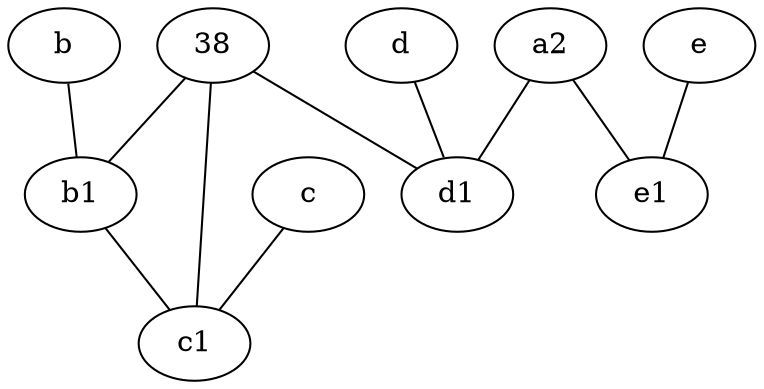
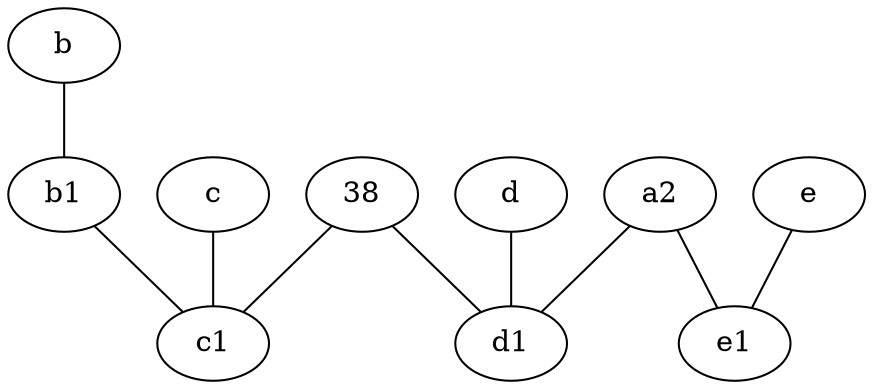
  graph {
    node [labelfontsize=50]
    b1
    c1
    e
    e1
    38
    d1
    b
    d
    c
    n10 [label=a2]
    b1 -- c1
    e -- e1
-   38 -- b1
    38 -- c1
    38 -- d1
    b -- b1
    d -- d1
    c -- c1
    n10 -- e1
    n10 -- d1
  }
